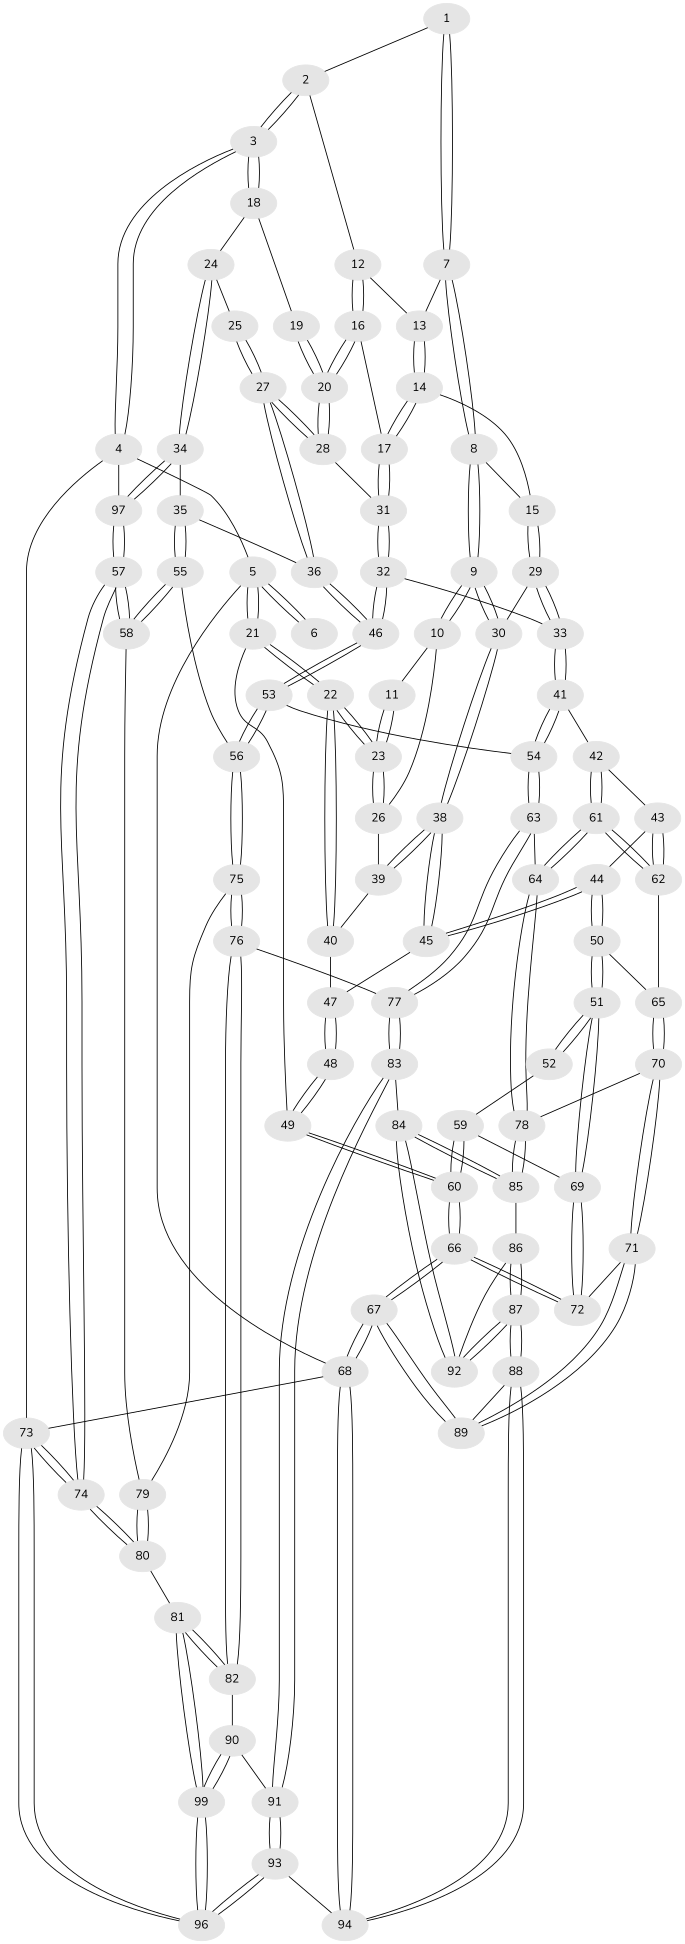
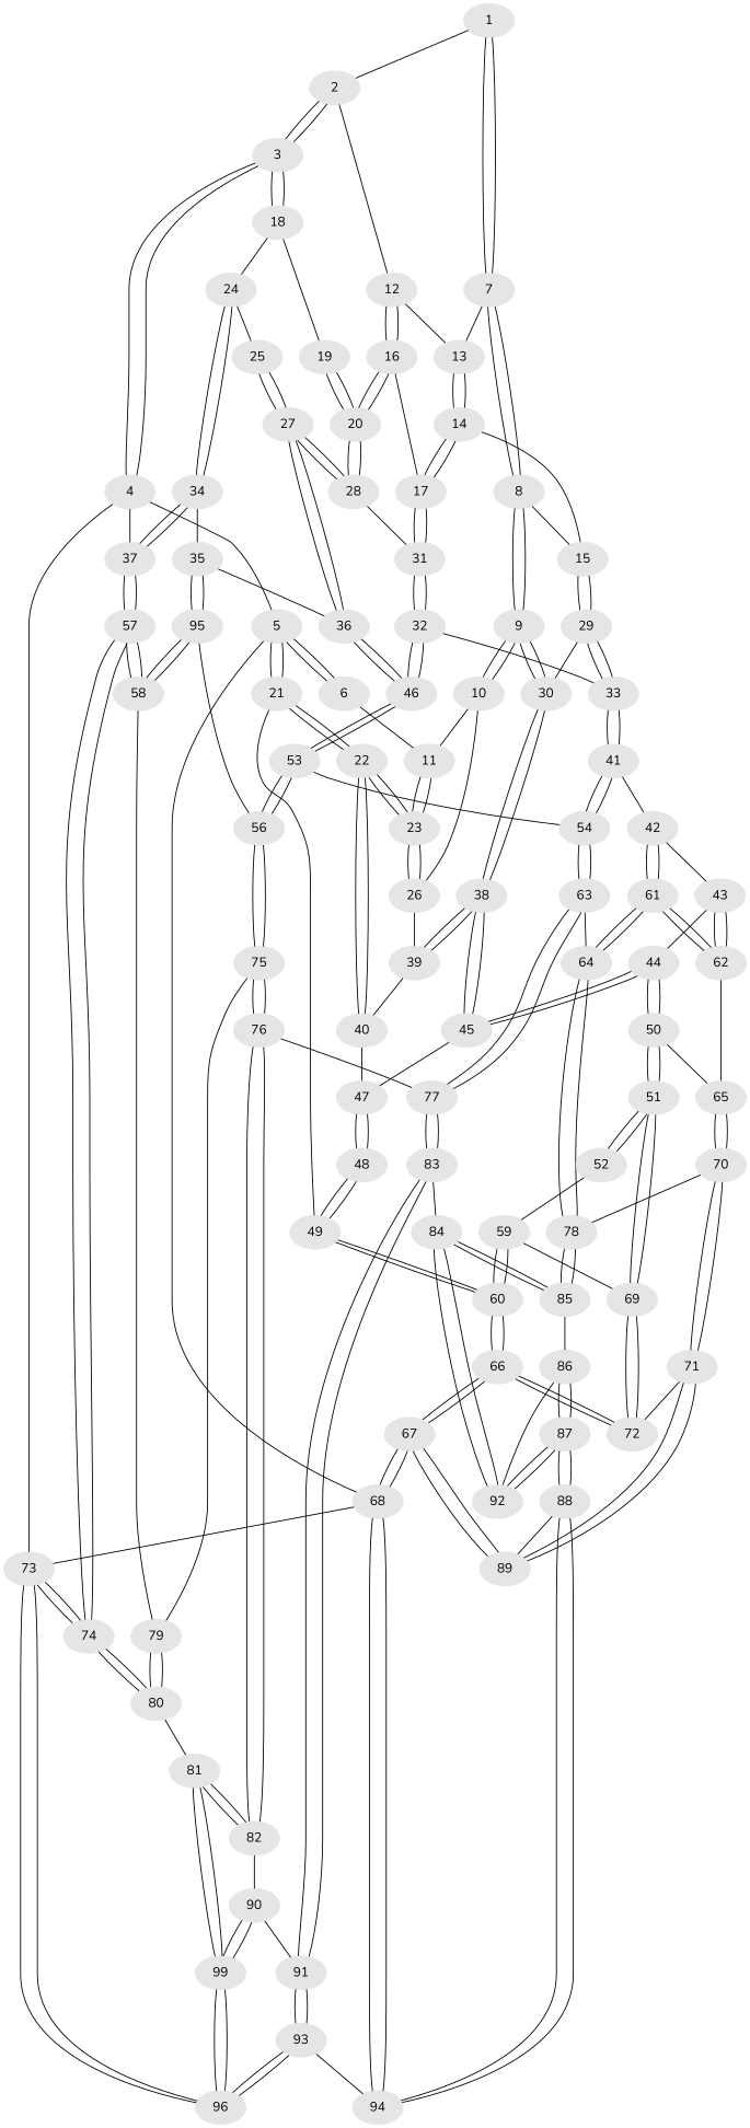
  graph {
    fontname=Nunito
    node [color=gray90 fontname=Nunito style=filled]
    edge [fontname=Nunito]
    1
    2
    7
    3
    12
    8
    13
    4
    18
    16
    5
-   37 [label=97]
+   37
    73
    19
    24
    6
    21
    68
    57
    74
    96
    11
    22
    49
    94
    23
    9
    15
    14
    10
    30
    29
    26
    38
    39
    17
    20
    31
    33
    28
    32
    25
    34
    27
    40
    60
    47
    35
    36
    46
    41
    45
    53
    42
    54
-   55
+   55 [label=95]
    56
    58
    48
    43
    61
    63
    44
    62
    64
    50
    65
    51
    52
    59
    66
    69
    70
    72
    75
    77
    79
    76
    80
    67
    78
    83
    85
    71
    89
    81
    82
    90
    84
    91
    86
    n92 [label=99]
    92
    93
    87
    88
    1 -- 2
    1 -- 7
    1 -- 7
    2 -- 3
    2 -- 3
    2 -- 12
    7 -- 8
    7 -- 8
    7 -- 13
    3 -- 4
    3 -- 4
    3 -- 18
    3 -- 18
    12 -- 13
    12 -- 16
    12 -- 16
    8 -- 9
    8 -- 9
    8 -- 15
    13 -- 14
    13 -- 14
    4 -- 5
    4 -- 37
    4 -- 73
    18 -- 19
    18 -- 24
    16 -- 17
    16 -- 20
    16 -- 20
    5 -- 6
    5 -- 6
    5 -- 21
    5 -- 21
    5 -- 68
    37 -- 57
    37 -- 57
    73 -- 74
    73 -- 74
    73 -- 96
    73 -- 96
    19 -- 20
    19 -- 20
    24 -- 25
    24 -- 34
    24 -- 34
+   6 -- 11
    21 -- 22
    21 -- 22
    21 -- 49
    68 -- 73
    68 -- 94
    68 -- 94
    57 -- 74
    57 -- 74
    57 -- 58
    57 -- 58
    74 -- 80
    74 -- 80
    11 -- 23
    11 -- 23
    22 -- 23
    22 -- 23
    22 -- 40
    22 -- 40
    49 -- 60
    49 -- 60
    23 -- 26
    23 -- 26
    9 -- 10
    9 -- 10
    9 -- 30
    9 -- 30
    15 -- 29
    15 -- 29
    14 -- 15
    14 -- 17
    14 -- 17
    10 -- 11
    10 -- 26
    30 -- 38
    30 -- 38
    29 -- 30
    29 -- 33
    29 -- 33
    26 -- 39
    38 -- 39
    38 -- 39
    38 -- 45
    38 -- 45
    39 -- 40
    17 -- 31
    17 -- 31
    20 -- 28
    20 -- 28
    31 -- 32
    31 -- 32
    33 -- 41
    33 -- 41
    28 -- 31
    32 -- 33
    32 -- 46
    32 -- 46
    25 -- 27
    25 -- 27
    34 -- 37
    34 -- 37
    34 -- 35
    27 -- 28
    27 -- 28
    27 -- 36
    27 -- 36
    40 -- 47
    60 -- 66
    60 -- 66
    47 -- 48
    47 -- 48
    35 -- 36
    35 -- 55
    35 -- 55
    36 -- 46
    36 -- 46
    46 -- 53
    46 -- 53
    41 -- 42
    41 -- 54
    41 -- 54
    45 -- 47
    53 -- 54
    53 -- 56
    53 -- 56
    42 -- 43
    42 -- 61
    42 -- 61
    54 -- 63
    54 -- 63
    55 -- 56
    55 -- 58
    55 -- 58
    56 -- 75
    56 -- 75
    58 -- 79
    48 -- 49
    48 -- 49
    43 -- 44
    43 -- 62
    43 -- 62
    61 -- 62
    61 -- 62
    61 -- 64
    61 -- 64
    63 -- 64
    63 -- 77
    63 -- 77
    44 -- 45
    44 -- 45
    44 -- 50
    44 -- 50
    62 -- 65
    64 -- 78
    64 -- 78
    50 -- 65
    50 -- 51
    50 -- 51
    65 -- 70
    65 -- 70
    51 -- 52
    51 -- 52
    51 -- 69
    51 -- 69
    52 -- 59
    59 -- 60
    59 -- 60
    59 -- 69
    66 -- 72
    66 -- 72
    66 -- 67
    66 -- 67
    69 -- 72
    69 -- 72
    70 -- 78
    70 -- 71
    70 -- 71
    75 -- 79
    75 -- 76
    75 -- 76
    77 -- 83
    77 -- 83
    79 -- 80
    79 -- 80
    76 -- 77
    76 -- 82
    76 -- 82
    80 -- 81
    67 -- 68
    67 -- 68
    67 -- 89
    67 -- 89
    78 -- 85
    78 -- 85
    83 -- 84
    83 -- 91
    83 -- 91
    85 -- 86
    71 -- 72
    71 -- 89
    71 -- 89
    81 -- 82
    81 -- 82
    81 -- n92
    81 -- n92
    82 -- 90
    90 -- 91
    90 -- n92
    90 -- n92
    84 -- 85
    84 -- 85
    84 -- 92
    84 -- 92
    91 -- 93
    91 -- 93
    86 -- 92
    86 -- 87
    86 -- 87
    n92 -- 96
    n92 -- 96
    93 -- 96
    93 -- 96
    93 -- 94
    87 -- 92
    87 -- 92
    87 -- 88
    87 -- 88
    88 -- 94
    88 -- 94
    88 -- 89
  }
